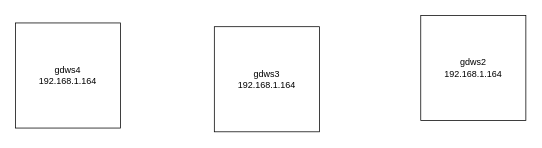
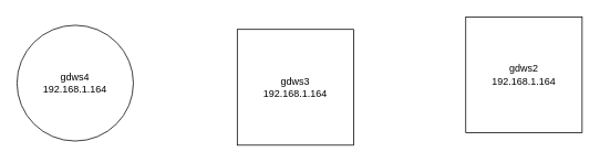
  <mxCell id="0" />
  <mxCell id="1" parent="0" />
- <mxCell id="2" value="gdws4&lt;br&gt;192.168.1.164" style="whiteSpace=wrap;html=1;aspect=fixed;" vertex="1" parent="1"><mxGeometry x="20" y="30" width="140" height="140" as="geometry" /></mxCell>
+ <mxCell id="2" value="gdws4&lt;br&gt;192.168.1.164" style="ellipse;whiteSpace=wrap;html=1;aspect=fixed;" vertex="1" parent="1"><mxGeometry x="20" y="30" width="140" height="140" as="geometry" /></mxCell>
  <mxCell id="3" value="gdws3&lt;br&gt;192.168.1.164" style="whiteSpace=wrap;html=1;aspect=fixed;" vertex="1" parent="1"><mxGeometry x="285" y="35" width="140" height="140" as="geometry" /></mxCell>
  <mxCell id="4" value="gdws2&lt;br&gt;192.168.1.164" style="whiteSpace=wrap;html=1;aspect=fixed;" vertex="1" parent="1"><mxGeometry x="560" y="20" width="140" height="140" as="geometry" /></mxCell>
